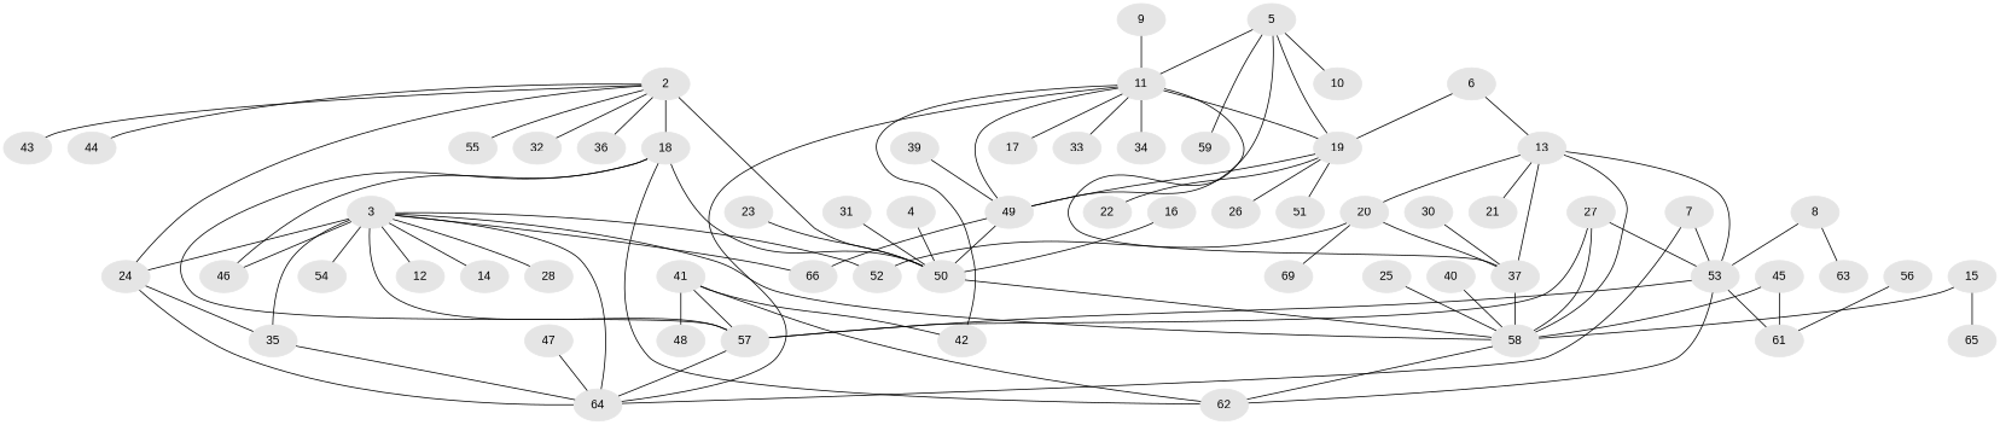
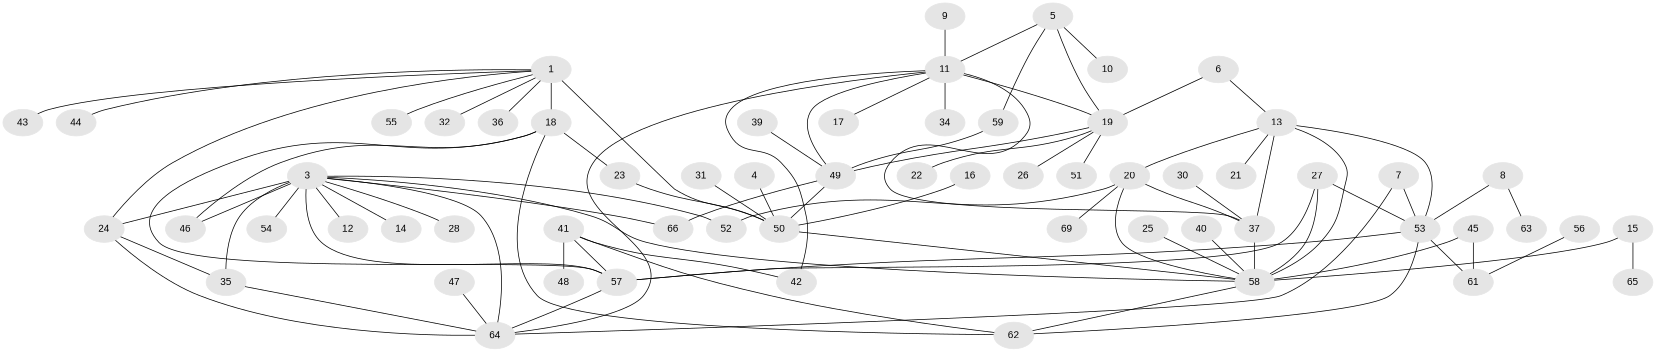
  graph {
    fontname="Liberation Sans"
    node [color=gray90 fontname="Liberation Sans" style=filled]
    edge [fontname="Liberation Sans" weight=1.0]
-   1 [label=2]
+   1
    18
    24
    32
    36
    43
    44
    50
    55
    46
    57
    62
    35
    64
    25
    58
    11
    19
    49
    17
-   33
    34
    37
    42
    3
    12
    14
    28
    52
    54
    66
    4
    5
    10
    59
    22
    26
    51
    6
    13
    53
    20
    21
    7
    61
    8
    63
    9
    n49 [label=69]
    15
    65
    16
    23
    27
    41
    48
    30
    31
    39
    40
    45
    47
    56
    1 -- 18 [weight=4.0]
    1 -- 24
    1 -- 32
    1 -- 36
    1 -- 43
    1 -- 44
    1 -- 50 [weight=4.0]
    1 -- 55
-   18 -- 50
+   18 -- 23
    18 -- 46
    18 -- 57
    18 -- 62
    24 -- 35 [weight=2.0]
    24 -- 64 [weight=2.0]
    50 -- 58
    57 -- 64
    35 -- 64
    25 -- 58
    58 -- 62
    11 -- 64
    11 -- 19 [weight=2.0]
    11 -- 49
    11 -- 17
-   11 -- 33
    11 -- 34
    11 -- 37
    11 -- 42
    19 -- 49 [weight=2.0]
    19 -- 22
    19 -- 26
    19 -- 51
    49 -- 50
    49 -- 66
    37 -- 58 [weight=4.0]
    3 -- 24 [weight=4.0]
    3 -- 46
    3 -- 57
    3 -- 35 [weight=2.0]
    3 -- 64 [weight=2.0]
    3 -- 58
    3 -- 12
    3 -- 14
    3 -- 28
    3 -- 52
    3 -- 54
    3 -- 66
    4 -- 50
    5 -- 11 [weight=2.0]
    5 -- 19 [weight=4.0]
-   5 -- 49 [weight=2.0]
+   59 -- 49 [weight=2.0]
    5 -- 10
    5 -- 59
    6 -- 19
    6 -- 13
    13 -- 58 [weight=2.0]
    13 -- 37 [weight=2.0]
    13 -- 53
    13 -- 20
    13 -- 21
    53 -- 57
    53 -- 62
    53 -- 61
+   20 -- 58 [weight=2.0]
    20 -- 37 [weight=2.0]
    20 -- 52
    20 -- n49
    7 -- 64
    7 -- 53
    8 -- 53
    8 -- 63
    9 -- 11
    15 -- 58
    15 -- 65
    16 -- 50
    23 -- 50
    27 -- 57 [weight=3.0]
    27 -- 58
    27 -- 53 [weight=3.0]
    41 -- 57
    41 -- 62
    41 -- 42
    41 -- 48
    30 -- 37
    31 -- 50
    39 -- 49
    40 -- 58
    45 -- 58
    45 -- 61
    47 -- 64
    56 -- 61
  }
